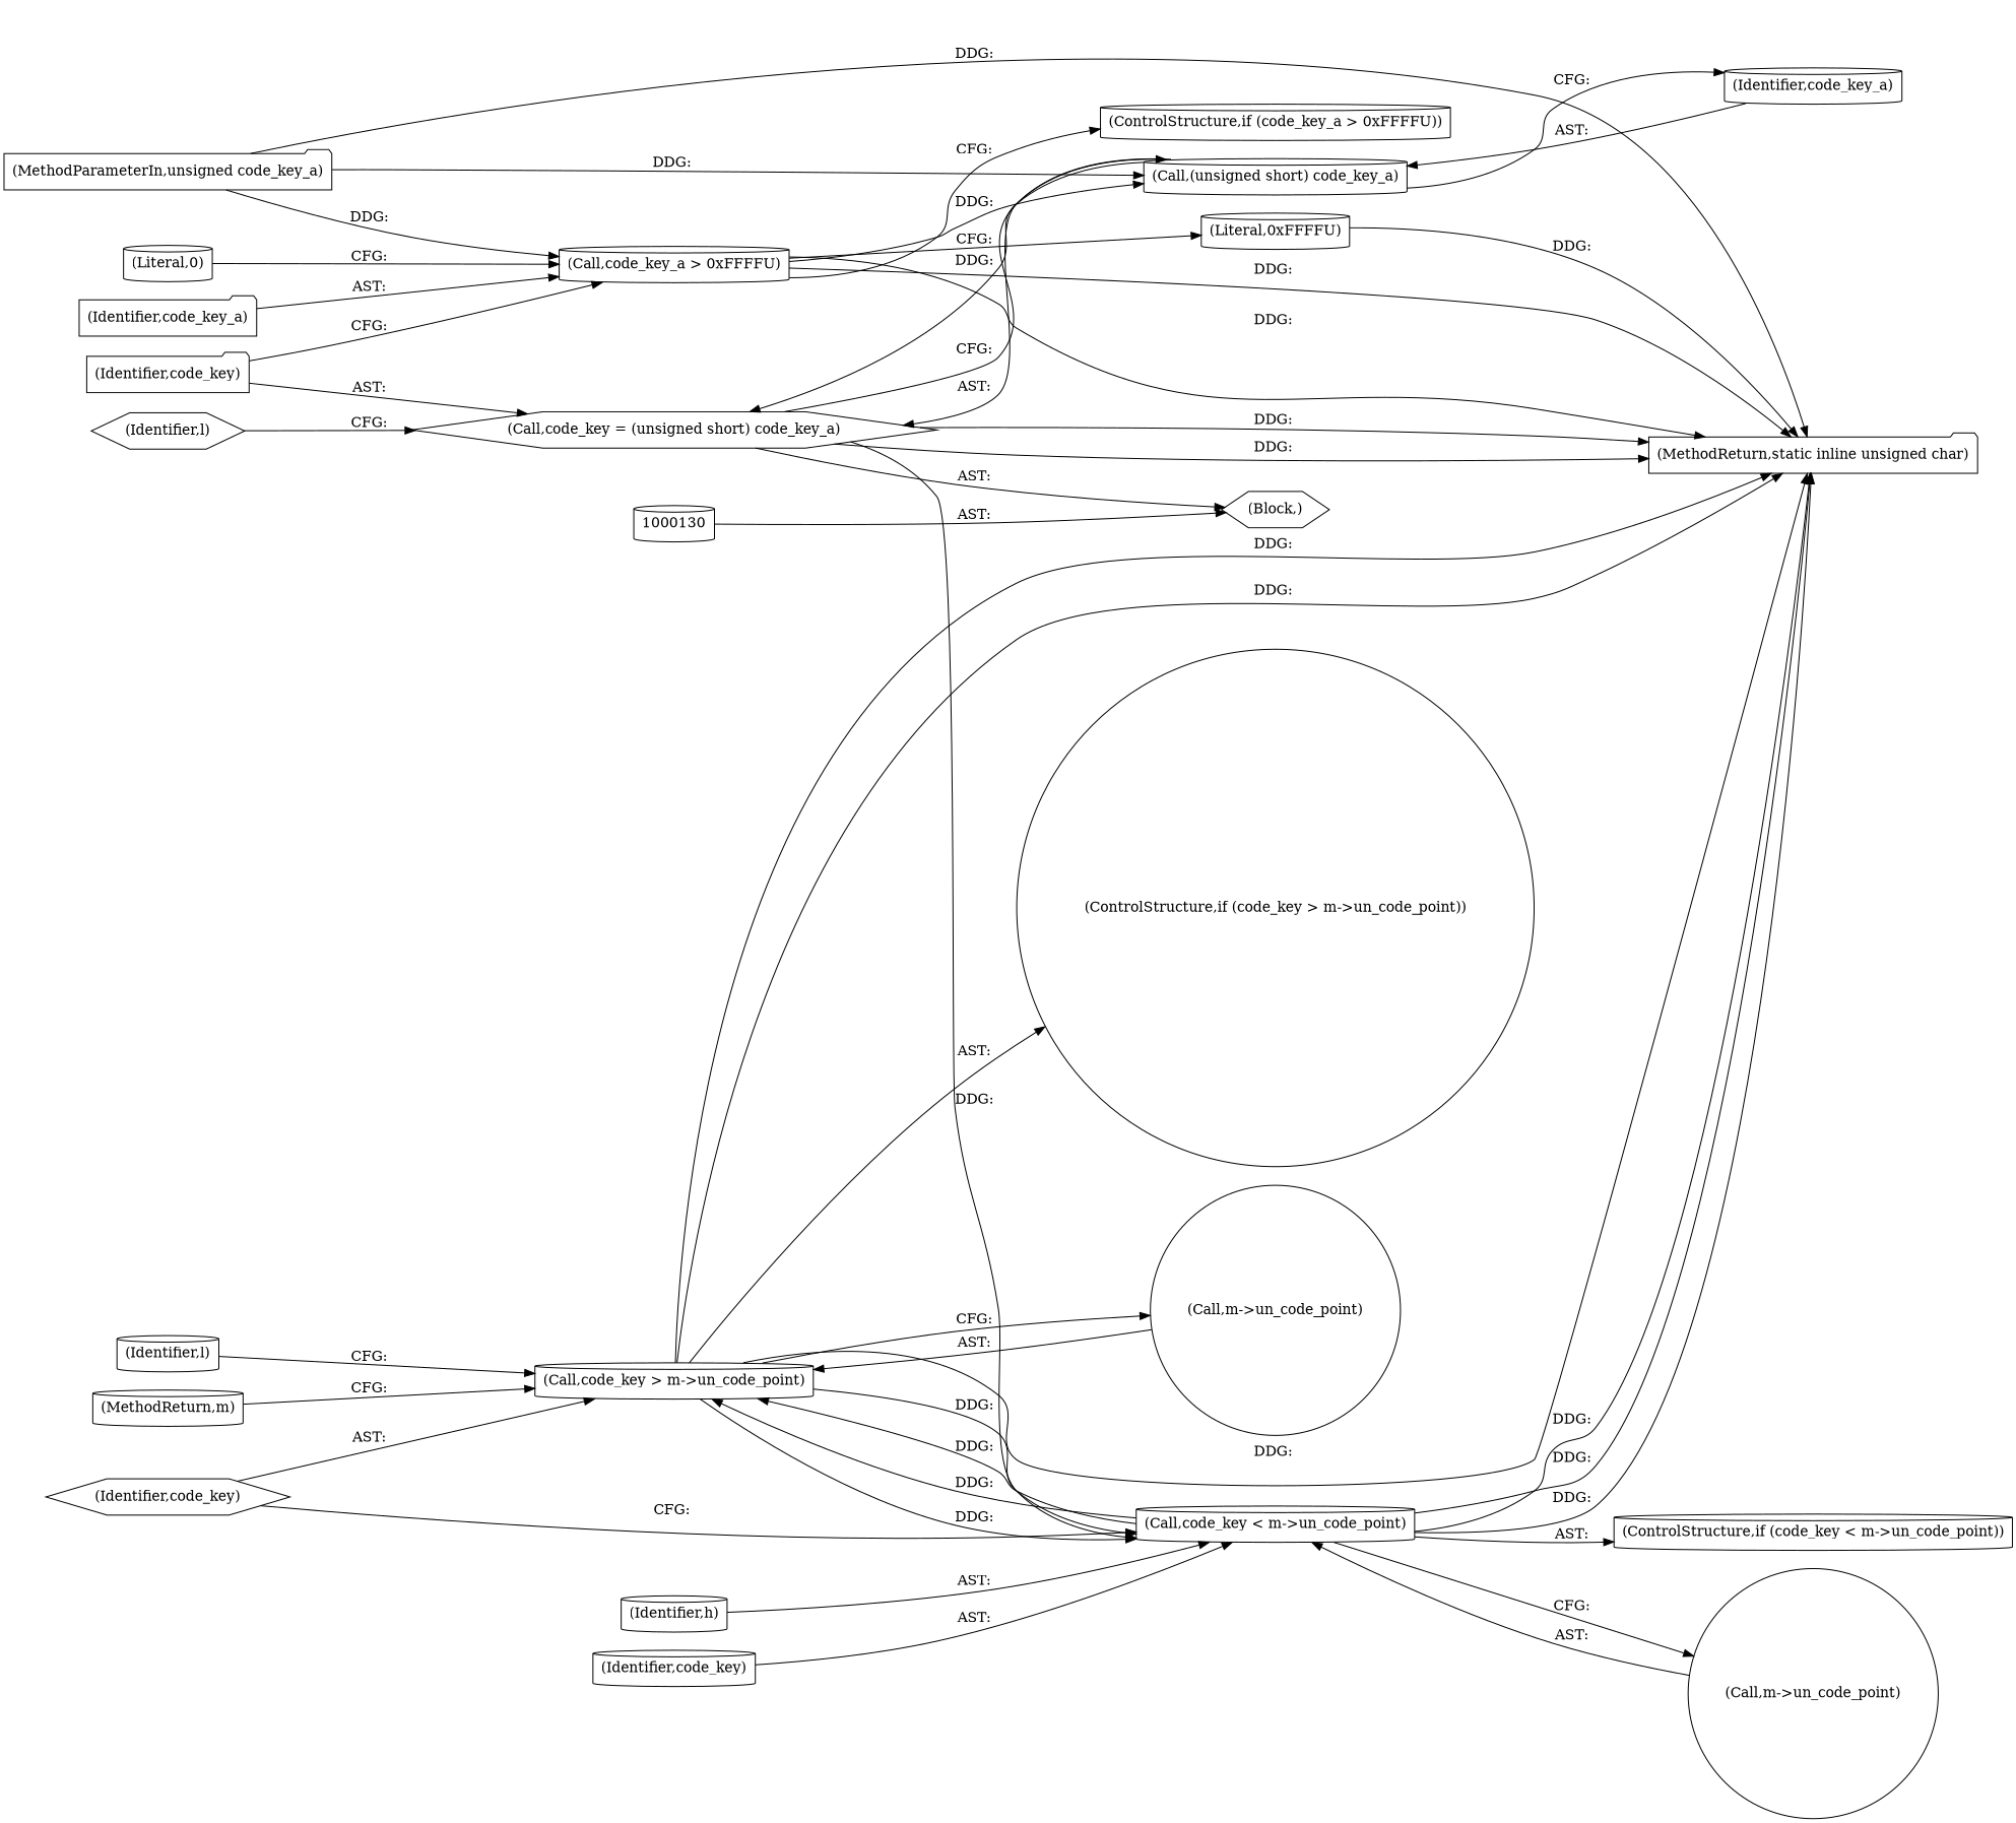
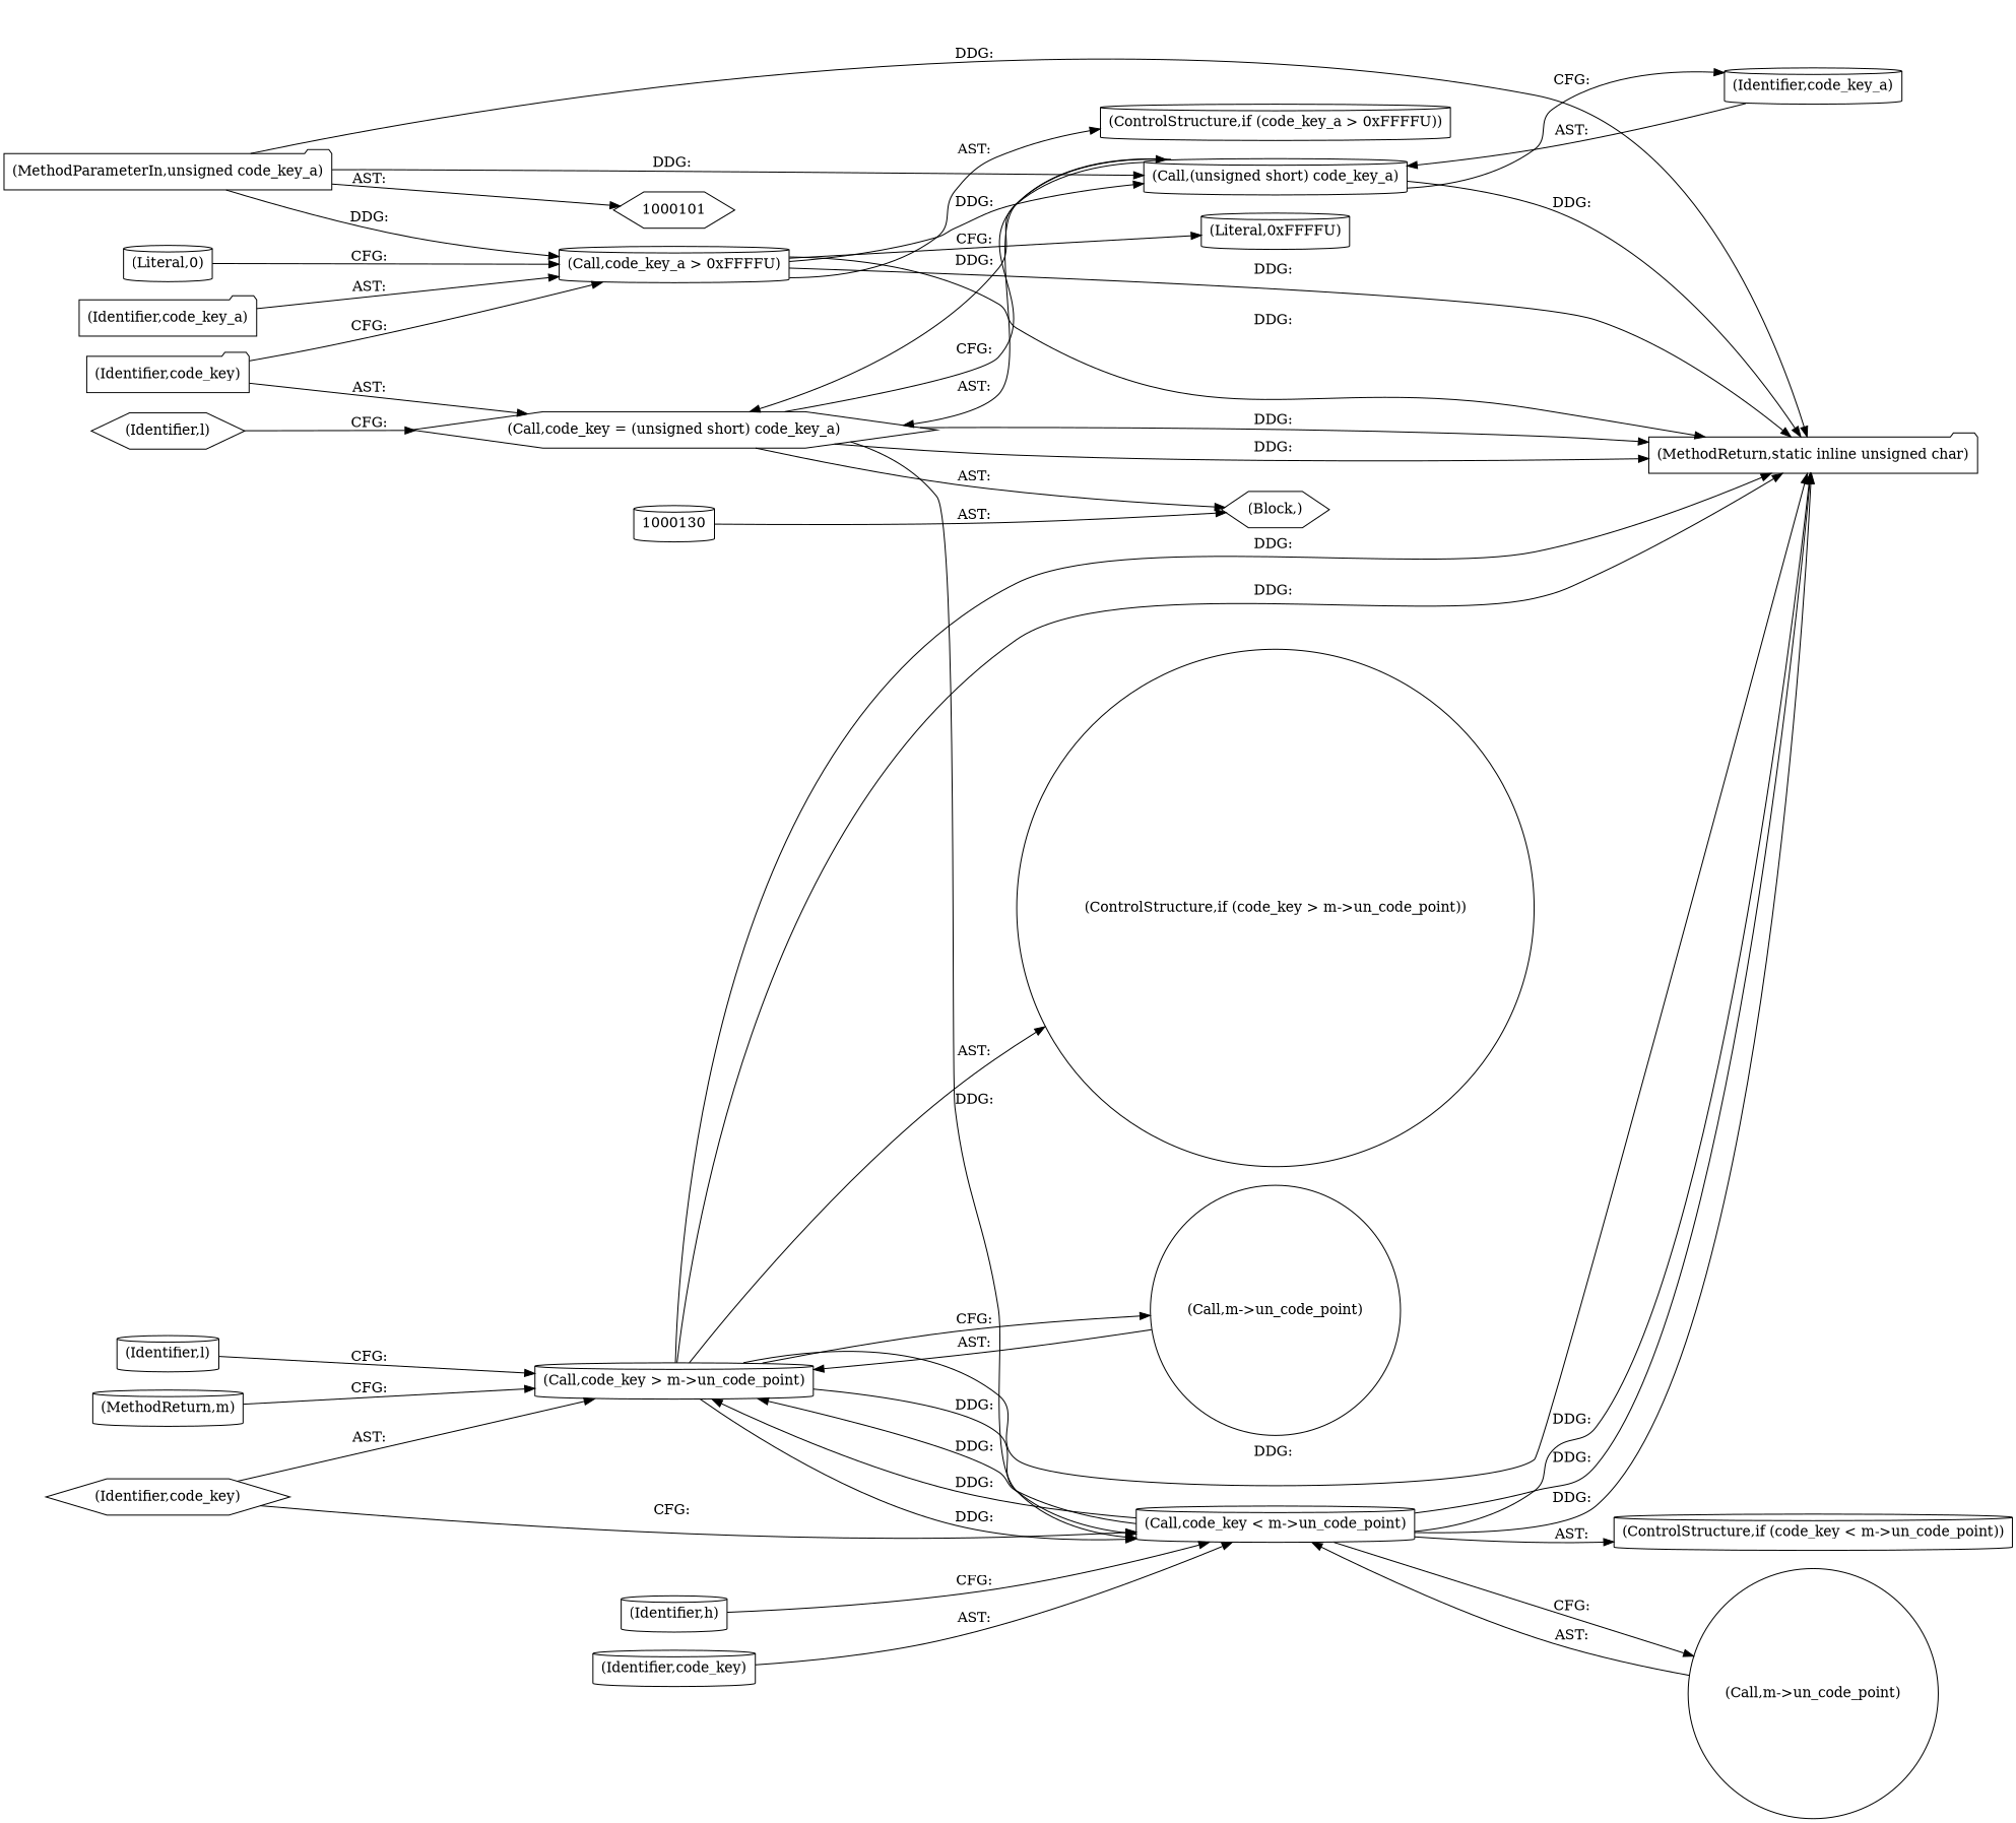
  digraph {
    rankdir=LR
    node [shape=cylinder]
    n1 [label="(Call,code_key > m->un_code_point)"]
    n2 [label="(Call,code_key < m->un_code_point)"]
    n3 [label="(MethodReturn,static inline unsigned char)" shape=folder]
    n4 [label="(Call,m->un_code_point)" shape=circle]
    n5 [label="(ControlStructure,if (code_key > m->un_code_point))" shape=circle]
    n6 [label="(Call,m->un_code_point)" shape=circle]
    n7 [label="(ControlStructure,if (code_key < m->un_code_point))"]
    n8 [label="(Call,code_key = (unsigned short) code_key_a)" shape=hexagon]
    n9 [label="(Call,(unsigned short) code_key_a)"]
    n10 [label="(Block,)" shape=hexagon]
    n11 [label="(Identifier,code_key_a)"]
    n12 [label="(Call,code_key_a > 0xFFFFU)"]
    n13 [label="(Literal,0xFFFFU)"]
    n14 [label="(ControlStructure,if (code_key_a > 0xFFFFU))"]
    n15 [label="(MethodParameterIn,unsigned code_key_a)" shape=folder]
+   1000101 [shape=hexagon]
    n17 [label="(Identifier,code_key_a)" shape=folder]
    n18 [label="(Identifier,code_key)" shape=folder]
    n19 [label="(Identifier,l)"]
    n20 [label="(MethodReturn,m)"]
    n21 [label="(Identifier,l)" shape=hexagon]
    n22 [label="(Identifier,code_key)"]
    n23 [label="(Identifier,code_key)" shape=hexagon]
    n24 [label="(Literal,0)"]
    n25 [label="(Identifier,h)"]
    1000130
    n1 -> n2 [label="DDG: "]
    n1 -> n2 [label="DDG: "]
    n1 -> n3 [label="DDG: "]
    n1 -> n3 [label="DDG: "]
    n1 -> n3 [label="DDG: "]
    n1 -> n4 [label="CFG: "]
    n1 -> n5 [label="AST: "]
    n2 -> n1 [label="DDG: "]
    n2 -> n1 [label="DDG: "]
    n2 -> n3 [label="DDG: "]
    n2 -> n3 [label="DDG: "]
    n2 -> n3 [label="DDG: "]
    n2 -> n6 [label="CFG: "]
    n2 -> n7 [label="AST: "]
    n4 -> n1 [label="AST: "]
    n6 -> n2 [label="AST: "]
    n8 -> n2 [label="DDG: "]
    n8 -> n3 [label="DDG: "]
    n8 -> n3 [label="DDG: "]
    n8 -> n9 [label="CFG: "]
    n8 -> n10 [label="AST: "]
-   n13 -> n3 [label="DDG: "]
+   n9 -> n3 [label="DDG: "]
    n9 -> n8 [label="AST: "]
    n9 -> n8 [label="DDG: "]
    n9 -> n11 [label="CFG: "]
    n11 -> n9 [label="AST: "]
    n12 -> n3 [label="DDG: "]
    n12 -> n3 [label="DDG: "]
    n12 -> n9 [label="DDG: "]
    n12 -> n13 [label="CFG: "]
-   n12 -> n14 [label="CFG: "]
+   n12 -> n14 [label="AST: "]
    n15 -> n3 [label="DDG: "]
    n15 -> n9 [label="DDG: "]
    n15 -> n12 [label="DDG: "]
+   n15 -> 1000101 [label="AST: "]
    n17 -> n12 [label="AST: "]
    n18 -> n8 [label="AST: "]
    n18 -> n12 [label="CFG: "]
    n19 -> n1 [label="CFG: "]
    n20 -> n1 [label="CFG: "]
    n21 -> n8 [label="CFG: "]
    n22 -> n2 [label="AST: "]
    n23 -> n1 [label="AST: "]
    n23 -> n2 [label="CFG: "]
    n24 -> n12 [label="CFG: "]
-   n25 -> n2 [label="AST: "]
+   n25 -> n2 [label="CFG: "]
    1000130 -> n10 [label="AST: "]
  }
